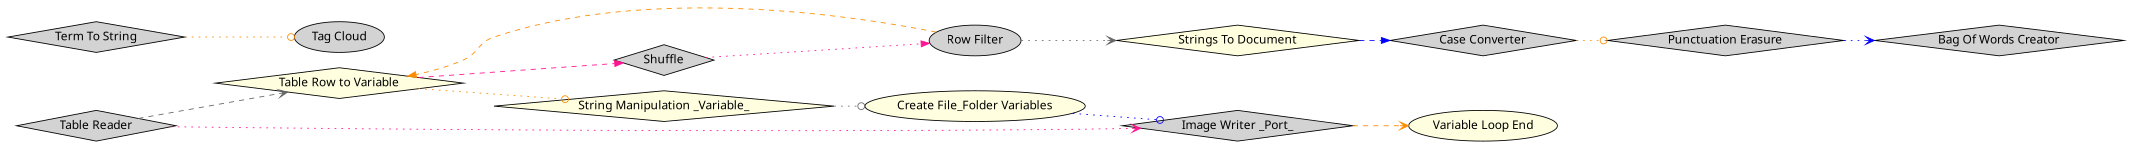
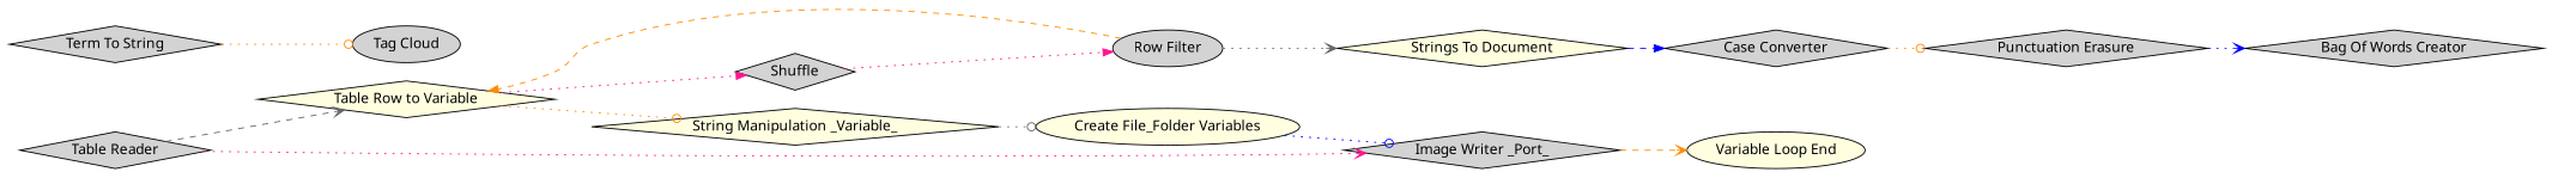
  digraph {
    fontname="Noto Sans"
    rankdir=LR
    node [fillcolor=lightgrey fontname="Noto Sans" shape=diamond style=filled]
    edge [arrowhead=vee color=darkorange fontname="Noto Sans" style=dotted]
    n1 [label="Table Reader"]
    n2 [fillcolor=lightyellow label="Table Row to Variable"]
    n3 [label="Image Writer _Port_"]
    n4 [fillcolor=lightyellow label="String Manipulation _Variable_"]
    n5 [label=Shuffle]
    n6 [fillcolor=lightyellow label="Create File_Folder Variables" shape=ellipse]
    n7 [fillcolor=lightyellow label="Variable Loop End" shape=ellipse]
    n8 [label="Row Filter" shape=ellipse]
    n9 [fillcolor=lightyellow label="Strings To Document"]
    n10 [label="Case Converter"]
    n11 [label="Punctuation Erasure"]
    n12 [label="Bag Of Words Creator"]
    n13 [label="Term To String"]
    n14 [label="Tag Cloud" shape=ellipse]
    n1 -> n2 [color=gray40 style=dashed]
    n1 -> n3 [color=deeppink]
    n2 -> n4 [arrowhead=odot]
-   n2 -> n5 [arrowhead=normal color=deeppink style=dashed]
+   n2 -> n5 [arrowhead=normal color=deeppink]
    n3 -> n7 [style=dashed]
    n4 -> n6 [arrowhead=odot color=gray40]
    n5 -> n8 [arrowhead=normal color=deeppink]
    n6 -> n3 [arrowhead=odot color=blue]
    n8 -> n2 [arrowhead=normal style=dashed]
    n8 -> n9 [color=gray40]
    n9 -> n10 [arrowhead=normal color=blue style=dashed]
    n10 -> n11 [arrowhead=odot]
    n11 -> n12 [color=blue]
    n13 -> n14 [arrowhead=odot]
  }
